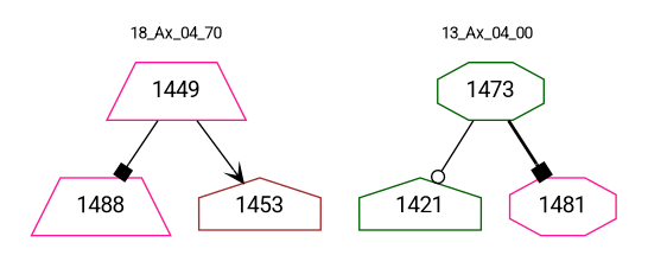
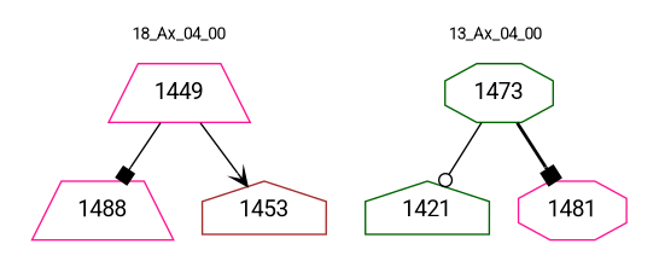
  digraph {
    fontname=Roboto
    node [color=deeppink fontname=Roboto shape=trapezium]
    edge [arrowhead=box color=black fontname=Roboto style=solid]
    n1 [label=1449]
    n2 [label=1488]
    n3 [color=brown label=1453 shape=house]
    n4 [color=darkgreen label=1473 shape=octagon]
    n5 [color=darkgreen label=1421 shape=house]
    n6 [label=1481 shape=octagon]
    subgraph cluster_1 {
      color=white
      fontsize=10
-     label="18_Ax_04_70"
+     label="18_Ax_04_00"
      n1
      n2
      n3
    }
    subgraph cluster_2 {
      color=white
      fontsize=10
      label="13_Ax_04_00"
      n4
      n5
      n6
    }
    n1 -> n2
    n1 -> n3 [arrowhead=vee]
    n4 -> n5 [arrowhead=odot]
    n4 -> n6 [style=bold]
  }
